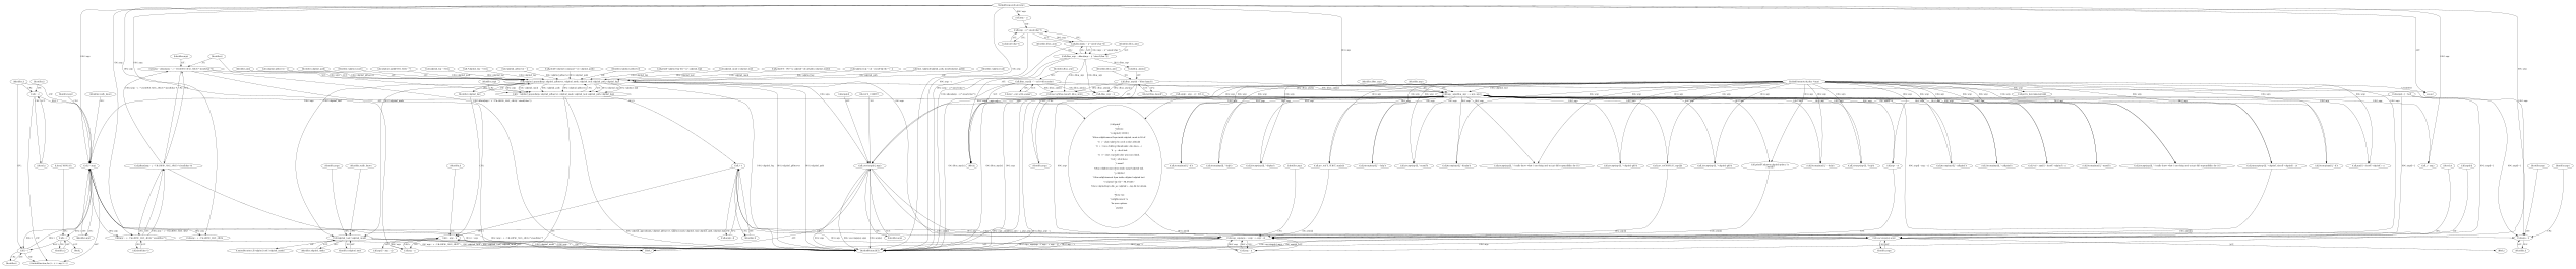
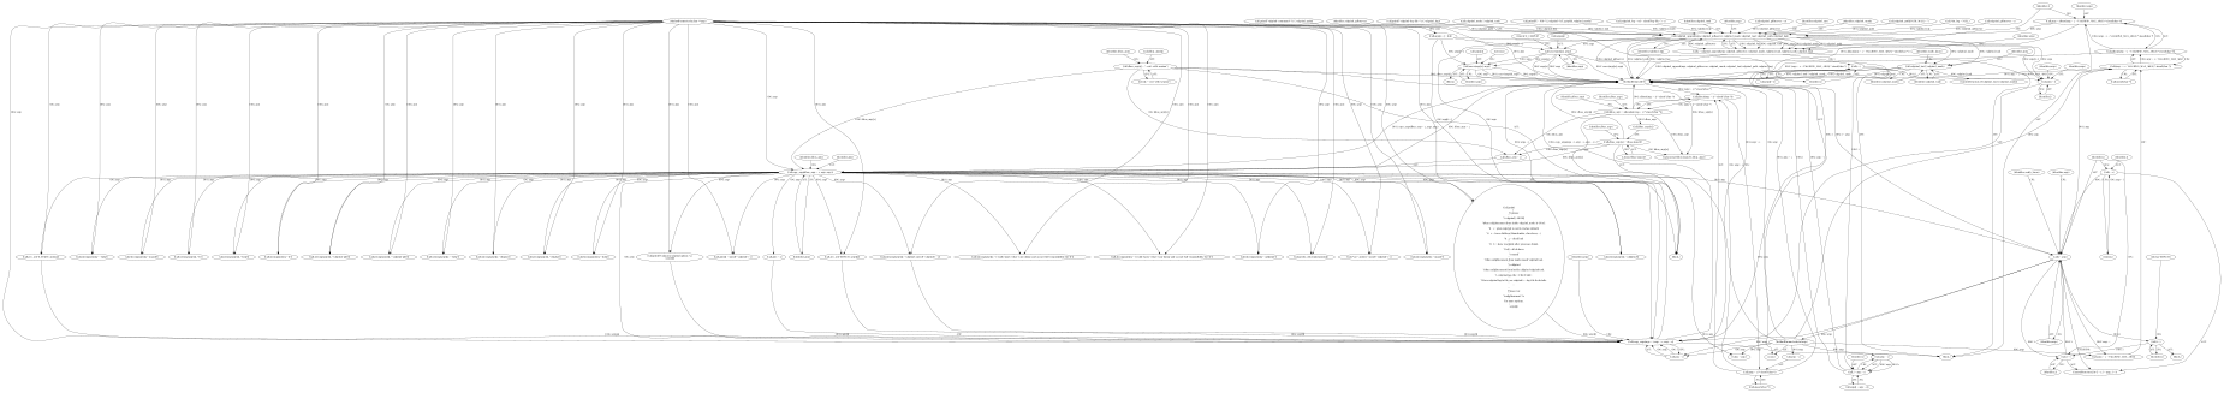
  digraph {
    fontname="Playfair Display"
    node [fontname="Playfair Display"]
    edge [fontname="Playfair Display"]
    n1 [label="(Call,args = alloca((argc + 2 + VALGRIND_MAX_ARGS) * sizeof(char *)))"]
    n2 [label="(Call,alloca((argc + 2 + VALGRIND_MAX_ARGS) * sizeof(char *)))"]
    n3 [label="(Call,valgrind_append(args, valgrind_gdbserver, valgrind_mode, valgrind_tool, valgrind_path, valgrind_log))"]
    n4 [label="(Block,)"]
    n5 [label="(MethodReturn,RET)"]
    n6 [label="(Call,(argc + 2 + VALGRIND_MAX_ARGS) * sizeof(char *))"]
    n7 [label="(Call,copy_args(args + i, argv + 1, argc - 1))"]
    n8 [label="(Call,i = valgrind_append(args, valgrind_gdbserver, valgrind_mode, valgrind_tool, valgrind_path, valgrind_log))"]
    n9 [label="(Call,args + i)"]
    n10 [label="(Call,valgrind_tool || valgrind_mode)"]
    n11 [label="(Call,execv(args[0], args))"]
    n12 [label="(Identifier,valgrind_log)"]
    n13 [label="(Call,sizeof(char *))"]
    n14 [label="(Call,i < argc)"]
    n15 [label="(Call,i++)"]
    n16 [label="(Call,i++)"]
    n17 [label="(Call,argc - 1)"]
    n18 [label="(Identifier,argc)"]
    n19 [label="(Call,argc + 2 + VALGRIND_MAX_ARGS)"]
    n20 [label="(ControlStructure,for (i = 1; i < argc; i++))"]
    n21 [label="(Identifier,i)"]
    n22 [label="(Identifier,i)"]
    n23 [label="(Block,)"]
    n24 [label="(Call,i = 1)"]
    n25 [label="(Literal,1)"]
    n26 [label="(MethodParameterIn,int argc)"]
    n27 [label="(Call,copy_args(dbus_argv + 2, argv, argc))"]
    n28 [label="(Call,argc + 3)"]
    n29 [label="(Call,2 + argc)"]
    n30 [label="(Call,argc - 1)"]
    1000117
    n32 [label="(Call,strcmp(argv[i], \"-callgrind\"))"]
    n33 [label="(Call,!strcmp(argv[i], \"--help\"))"]
    n34 [label="(Call,env_set(\"E_START\", argv[0]))"]
    n35 [label="(Call,strncmp(argv[i], \"-valgrind\", sizeof(\"-valgrind\") - 1))"]
    n36 [label="(Call,strcmp(argv[i], \"-display\"))"]
    n37 [label="(Call,!strcmp(argv[i], \"-i-really-know-what-i-am-doing-and-accept-full-responsibility-for-it\"))"]
    n38 [label="(Call,!strcmp(argv[i], \"-massif\"))"]
    n39 [label="(Call,printf(\"Unknown valgrind option: %s\n\", argv[i]))"]
    n40 [label="(Call,argv + 0)"]
    n41 [label="(Call,!strcmp(argv[i], \"-callgrind\"))"]
    n42 [label="(Call,strcmp(argv[i], \"-help\"))"]
    n43 [label="(Call,!strcmp(argv[i], \"-display\"))"]
    n44 [label="(Call,prefix_determine(argv[0]))"]
    n45 [label="(Call,!strcmp(argv[i], \"-h\"))"]
    n46 [label="(Call,!strcmp(argv[i], \"-valgrind-gdb\"))"]
    n47 [label="(Call,*val = argv[i] + sizeof(\"-valgrind\") - 1)"]
    n48 [label="(Call,strcmp(argv[i], \"--help\"))"]
    n49 [label="(Call,!strcmp(argv[i], \"-help\"))"]
    n50 [label="(Call,argv[i] + sizeof(\"-valgrind\") - 1)"]
    n51 [label="(Call,strcmp(argv[i], \"-i-really-know-what-i-am-doing-and-accept-full-responsibility-for-it\"))"]
    n52 [label="(Call,strcmp(argv[i], \"-h\"))"]
    n53 [label="(Call,env_set(\"DISPLAY\", argv[i]))"]
    n54 [label="(Call,printf\n             (\n               \"Options:\n\"\n               \"\t-valgrind[=MODE]\n\"\n               \"\t\tRun enlightenment from inside valgrind, mode is OR of:\n\"\n               \"\t\t   1 = plain valgrind to catch crashes (default)\n\"\n               \"\t\t   2 = trace children (thumbnailer, efm slaves, ...)\n\"\n               \"\t\t   4 = check leak\n\"\n               \"\t\t   8 = show reachable after processes finish.\n\"\n               \"\t\t all = all of above\n\"\n               \"\t-massif\n\"\n               \"\t\tRun enlightenment from inside massif valgrind tool.\n\"\n               \"\t-callgrind\n\"\n               \"\t\tRun enlightenment from inside callgrind valgrind tool.\n\"\n               \"\t-valgrind-log-file=<FILENAME>\n\"\n               \"\t\tSave valgrind log to file, see valgrind's --log-file for details.\n\"\n               \"\n\"\n               \"Please run:\n\"\n               \"\tenlightenment %s\n\"\n               \"for more options.\n\",\n               argv[i]))"]
    n55 [label="(Block,)"]
    n56 [label="(Call,strcmp(argv[i], \"-valgrind-gdb\"))"]
    n57 [label="(Call,strcmp(argv[i], \"-massif\"))"]
    n58 [label="(Identifier,argc)"]
    n59 [label="(Call,(argc + 3) * sizeof (char *))"]
    n60 [label="(Call,alloca((argc + 3) * sizeof (char *)))"]
    n61 [label="(Call,sizeof (char *))"]
    n62 [label="(Call,i + argc - 1)"]
    n63 [label="(Call,dbus_argv[1] = \"--exit-with-session\")"]
    n64 [label="(Call,dbus_argv + 2)"]
    n65 [label="(Call,execvp(\"dbus-launch\", dbus_argv))"]
    n66 [label="(Literal,\"--exit-with-session\")"]
    n67 [label="(Call,dbus_argv[0] = \"dbus-launch\")"]
    n68 [label="(Literal,\"dbus-launch\")"]
-   n69 [label="(Call,dbus_argv = alloca((argc + 3) * sizeof (char *)))"]
+   n69 [label="(Call,dbus_argv = alloca((strcmp + 3) * sizeof (char *)))"]
    n70 [label="(Call,dbus_argv[0])"]
    n71 [label="(MethodParameterIn,char **argv)"]
    n72 [label="(Call,i++)"]
    n73 [label="(Identifier,i)"]
    n74 [label="(Identifier,valgrind_tool)"]
    n75 [label="(ControlStructure,if (valgrind_tool || valgrind_mode))"]
    n76 [label="(Identifier,valgrind_mode)"]
    n77 [label="(Call,execv(args[0], args))"]
    n78 [label="(Identifier,args)"]
    n79 [label="(Call,args[i++])"]
    n80 [label="(Identifier,i)"]
    n81 [label="(Call,args[i + argc - 1])"]
    n82 [label="(Identifier,args)"]
    n83 [label="(Block,)"]
    n84 [label="(Identifier,really_know)"]
    n85 [label="(Call,valgrind_gdbserver = 0)"]
    n86 [label="(Identifier,args)"]
-   n87 [label="(Identifier,valgrind_path)"]
+   n87 [label="(Identifier,valgrind_env)"]
    n88 [label="(Identifier,really_know)"]
    n89 [label="(Literal,\"E_CSERVE\")"]
    n90 [label="(Identifier,i)"]
    n91 [label="(Identifier,valgrind_mode)"]
    n92 [label="(Call,valgrind_path[PATH_MAX] = \"\")"]
    n93 [label="(Identifier,i)"]
    n94 [label="(Identifier,dbus_argv)"]
    n95 [label="(Identifier,dbus_argv)"]
    n96 [label="(Identifier,dbus_argv)"]
    n97 [label="(Identifier,argv)"]
-   n98 [label="(Call,valgrind_log = NULL)"]
-   n99 [label="(Call,*valgrind_log = NULL)"]
+   n99 [label="(Call,*int_log = NULL)"]
    n100 [label="(Identifier,args)"]
    n101 [label="(Call,args[0])"]
    n102 [label="(Call,valgrind_gdbserver = 1)"]
    n103 [label="(Identifier,i)"]
    n104 [label="(Call,printf(\" valgrind-command='%s'\", valgrind_path))"]
    n105 [label="(Identifier,args)"]
    n106 [label="(Identifier,args)"]
    n107 [label="(Identifier,argv)"]
    n108 [label="(Identifier,valgrind_gdbserver)"]
    n109 [label="(Call,printf(\" valgrind-log-file='%s'\", valgrind_log))"]
    n110 [label="(Identifier,argv)"]
    n111 [label="(Literal,\"DISPLAY\")"]
+   n112 [label="(Call,dbus_argv[1])"]
    n113 [label="(Call,valgrind_mode || valgrind_tool)"]
    n114 [label="(Literal,0)"]
    n115 [label="(Call,printf(\"E - PID=%i, valgrind=%d\", getpid(), valgrind_mode))"]
    n116 [label="(Call,valgrind_log = val + sizeof(\"log-file=\") - 1)"]
-   n117 [label="(Call,args[i + argc - 1] = NULL)"]
    n118 [label="(Identifier,dbus_argv)"]
-   n119 [label="(Call,find_valgrind(valgrind_path, sizeof(valgrind_path)))"]
    n120 [label="(Identifier,valgrind_tool)"]
    n121 [label="(Identifier,dbus_argv)"]
    n122 [label="(Call,args[0])"]
    n123 [label="(Identifier,args)"]
    n124 [label="(Call,args[i++] = buf)"]
    n125 [label="(Identifier,args)"]
    n126 [label="(Identifier,i)"]
    n1 -> n2 [label="CFG: "]
    n1 -> n3 [label="DDG: args"]
    n1 -> n4 [label="AST: "]
    n1 -> n5 [label="DDG: alloca((argc + 2 + VALGRIND_MAX_ARGS) * sizeof(char *))"]
    n2 -> n1 [label="AST: "]
    n2 -> n1 [label="DDG: (argc + 2 + VALGRIND_MAX_ARGS) * sizeof(char *)"]
    n2 -> n5 [label="DDG: (argc + 2 + VALGRIND_MAX_ARGS) * sizeof(char *)"]
    n2 -> n6 [label="CFG: "]
    n3 -> n5 [label="DDG: valgrind_log"]
    n3 -> n5 [label="DDG: valgrind_gdbserver"]
    n3 -> n5 [label="DDG: valgrind_path"]
    n3 -> n7 [label="DDG: args"]
    n3 -> n8 [label="AST: "]
    n3 -> n8 [label="DDG: valgrind_log"]
    n3 -> n8 [label="DDG: valgrind_tool"]
    n3 -> n8 [label="DDG: args"]
    n3 -> n8 [label="DDG: valgrind_mode"]
    n3 -> n8 [label="DDG: valgrind_path"]
    n3 -> n8 [label="DDG: valgrind_gdbserver"]
    n3 -> n9 [label="DDG: args"]
    n3 -> n10 [label="DDG: valgrind_tool"]
    n3 -> n10 [label="DDG: valgrind_mode"]
    n3 -> n11 [label="DDG: args"]
    n3 -> n12 [label="CFG: "]
    n6 -> n2 [label="AST: "]
    n6 -> n2 [label="DDG: argc + 2 + VALGRIND_MAX_ARGS"]
    n6 -> n5 [label="DDG: argc + 2 + VALGRIND_MAX_ARGS"]
    n6 -> n13 [label="CFG: "]
    n7 -> n4 [label="AST: "]
    n7 -> n5 [label="DDG: argv + 1"]
    n7 -> n5 [label="DDG: args + i"]
    n7 -> n5 [label="DDG: copy_args(args + i, argv + 1, argc - 1)"]
    n7 -> n17 [label="CFG: "]
    n8 -> n3 [label="CFG: "]
    n8 -> n4 [label="AST: "]
    n8 -> n5 [label="DDG: valgrind_append(args, valgrind_gdbserver, valgrind_mode, valgrind_tool, valgrind_path, valgrind_log)"]
    n8 -> n72 [label="DDG: i"]
+   n9 -> n7 [label="AST: "]
    n9 -> n73 [label="CFG: "]
    n10 -> n5 [label="DDG: valgrind_tool"]
    n10 -> n5 [label="DDG: valgrind_tool || valgrind_mode"]
    n10 -> n5 [label="DDG: valgrind_mode"]
    n10 -> n74 [label="CFG: "]
-   n10 -> n75 [label="AST: "]
+   n10 -> n75 [label="DDG: valgrind_tool"]
    n10 -> n76 [label="CFG: "]
    n11 -> n4 [label="AST: "]
    n11 -> n5 [label="DDG: args"]
    n11 -> n5 [label="DDG: execv(args[0], args)"]
    n11 -> n5 [label="DDG: args[0]"]
    n11 -> n77 [label="DDG: args"]
    n11 -> n77 [label="DDG: args[0]"]
    n11 -> n78 [label="CFG: "]
    n12 -> n3 [label="AST: "]
    n13 -> n6 [label="AST: "]
    n14 -> n5 [label="DDG: i < argc"]
    n14 -> n6 [label="DDG: argc"]
    n14 -> n15 [label="DDG: i"]
    n14 -> n16 [label="DDG: i"]
    n14 -> n17 [label="DDG: argc"]
    n14 -> n18 [label="CFG: "]
-   n14 -> n19 [label="DDG: argc"]
-   n14 -> n20 [label="AST: "]
+   n14 -> n19 [label="DDG: argc + 3"]
+   n14 -> n20 [label="VALGRIND: "]
    n15 -> n14 [label="DDG: i"]
    n15 -> n20 [label="AST: "]
    n15 -> n21 [label="CFG: "]
    n16 -> n15 [label="DDG: i"]
    n16 -> n22 [label="CFG: "]
    n16 -> n23 [label="AST: "]
    n17 -> n7 [label="AST: "]
    n17 -> n7 [label="DDG: argc"]
    n17 -> n7 [label="DDG: 1"]
    n18 -> n14 [label="AST: "]
+   n19 -> n6 [label="AST: "]
    n21 -> n15 [label="AST: "]
    n22 -> n16 [label="AST: "]
    n24 -> n14 [label="DDG: i"]
    n24 -> n20 [label="AST: "]
    n24 -> n25 [label="CFG: "]
-   n25 -> n24 [label="AST: "]
+   n25 -> n24 [label="DDG: args + i"]
    n26 -> n5 [label="DDG: argc"]
    n26 -> n6 [label="DDG: argc"]
-   n26 -> n14 [label="DDG: argc"]
+   n14 -> n26 [label="DDG: argc"]
    n26 -> n17 [label="DDG: argc"]
    n26 -> n19 [label="DDG: argc"]
    n26 -> n27 [label="DDG: argc"]
    n26 -> n28 [label="DDG: argc"]
    n26 -> n29 [label="DDG: argc"]
    n26 -> n30 [label="DDG: argc"]
    n26 -> 1000117 [label="AST: "]
    n27 -> n5 [label="DDG: dbus_argv + 2"]
    n27 -> n5 [label="DDG: copy_args(dbus_argv + 2, argv, argc)"]
    n27 -> n7 [label="DDG: argv"]
    n27 -> n14 [label="DDG: argc"]
    n27 -> n29 [label="DDG: argc"]
    n27 -> n32 [label="DDG: argv"]
    n27 -> n33 [label="DDG: argv"]
    n27 -> n34 [label="DDG: argv"]
    n27 -> n35 [label="DDG: argv"]
    n27 -> n36 [label="DDG: argv"]
    n27 -> n37 [label="DDG: argv"]
    n27 -> n38 [label="DDG: argv"]
    n27 -> n39 [label="DDG: argv"]
    n27 -> n40 [label="DDG: argv"]
    n27 -> n41 [label="DDG: argv"]
    n27 -> n42 [label="DDG: argv"]
    n27 -> n43 [label="DDG: argv"]
+   n27 -> n44 [label="DDG: argv"]
    n27 -> n45 [label="DDG: argv"]
    n27 -> n46 [label="DDG: argv"]
    n27 -> n47 [label="DDG: argv"]
    n27 -> n48 [label="DDG: argv"]
    n27 -> n49 [label="DDG: argv"]
    n27 -> n50 [label="DDG: argv"]
    n27 -> n51 [label="DDG: argv"]
    n27 -> n52 [label="DDG: argv"]
    n27 -> n53 [label="DDG: argv"]
    n27 -> n54 [label="DDG: argv"]
    n27 -> n55 [label="AST: "]
    n27 -> n56 [label="DDG: argv"]
    n27 -> n57 [label="DDG: argv"]
    n27 -> n58 [label="CFG: "]
    n28 -> n59 [label="AST: "]
    n30 -> n62 [label="AST: "]
    n30 -> n62 [label="DDG: argc"]
    n30 -> n62 [label="DDG: 1"]
    n34 -> n7 [label="DDG: argv[0]"]
    n35 -> n7 [label="DDG: argv[i]"]
    n39 -> n7 [label="DDG: argv[i]"]
    n40 -> n7 [label="AST: "]
    n53 -> n7 [label="DDG: argv[i]"]
    n54 -> n7 [label="DDG: argv[i]"]
    n58 -> n27 [label="AST: "]
    n59 -> n5 [label="DDG: argc + 3"]
    n59 -> n60 [label="AST: "]
    n59 -> n60 [label="DDG: argc + 3"]
    n59 -> n61 [label="CFG: "]
-   n60 -> n5 [label="DDG: (argc + 3) * sizeof (char *)"]
+   n5 -> n60 [label="DDG: (argc + 3) * sizeof (char *)"]
    n60 -> n59 [label="CFG: "]
    n60 -> n69 [label="AST: "]
    n60 -> n69 [label="DDG: (argc + 3) * sizeof (char *)"]
    n61 -> n59 [label="AST: "]
    n62 -> n5 [label="DDG: i"]
    n62 -> n5 [label="DDG: argc - 1"]
    n62 -> n30 [label="CFG: "]
    n62 -> n81 [label="AST: "]
    n63 -> n5 [label="DDG: dbus_argv[1]"]
    n63 -> n27 [label="DDG: dbus_argv[1]"]
    n63 -> n55 [label="AST: "]
    n63 -> n64 [label="DDG: dbus_argv[1]"]
    n63 -> n65 [label="DDG: dbus_argv[1]"]
    n63 -> n66 [label="CFG: "]
+   n64 -> n27 [label="AST: "]
    n66 -> n63 [label="AST: "]
    n67 -> n5 [label="DDG: dbus_argv[0]"]
    n67 -> n27 [label="DDG: dbus_argv[0]"]
    n67 -> n55 [label="AST: "]
    n67 -> n64 [label="DDG: dbus_argv[0]"]
    n67 -> n65 [label="DDG: dbus_argv[0]"]
    n67 -> n68 [label="CFG: "]
    n68 -> n67 [label="AST: "]
    n69 -> n5 [label="DDG: alloca((argc + 3) * sizeof (char *))"]
    n69 -> n55 [label="AST: "]
    n69 -> n60 [label="CFG: "]
    n69 -> n64 [label="DDG: dbus_argv"]
    n69 -> n65 [label="DDG: dbus_argv"]
    n69 -> n70 [label="DDG: dbus_argv"]
    n70 -> n67 [label="AST: "]
    n71 -> n5 [label="DDG: argv"]
    n71 -> n7 [label="DDG: argv"]
-   n71 -> n27 [label="DDG: valgrind_tool"]
-   n71 -> 1000117 [label="VALGRIND: "]
+   n71 -> n27 [label="DDG: argv"]
+   n71 -> 1000117 [label="AST: "]
    n71 -> n32 [label="DDG: argv"]
    n71 -> n33 [label="DDG: argv"]
    n71 -> n34 [label="DDG: argv"]
    n71 -> n35 [label="DDG: argv"]
    n71 -> n36 [label="DDG: argv"]
    n71 -> n37 [label="DDG: argv"]
    n71 -> n38 [label="DDG: argv"]
    n71 -> n39 [label="DDG: argv"]
-   n71 -> n40 [label="DDG: argv"]
+   n71 -> n124 [label="DDG: argv"]
    n71 -> n41 [label="DDG: argv"]
    n71 -> n42 [label="DDG: argv"]
    n71 -> n43 [label="DDG: argv"]
    n71 -> n44 [label="DDG: argv"]
    n71 -> n45 [label="DDG: argv"]
    n71 -> n46 [label="DDG: argv"]
    n71 -> n47 [label="DDG: argv"]
    n71 -> n48 [label="DDG: argv"]
    n71 -> n49 [label="DDG: argv"]
    n71 -> n50 [label="DDG: argv"]
    n71 -> n51 [label="DDG: argv"]
    n71 -> n52 [label="DDG: argv"]
    n71 -> n53 [label="DDG: argv"]
    n71 -> n54 [label="DDG: argv"]
    n71 -> n56 [label="DDG: argv"]
    n71 -> n57 [label="DDG: argv"]
    n72 -> n7 [label="DDG: i"]
    n72 -> n9 [label="DDG: i"]
    n72 -> n62 [label="DDG: i"]
    n72 -> n79 [label="AST: "]
    n72 -> n80 [label="CFG: "]
    n73 -> n9 [label="AST: "]
    n74 -> n10 [label="AST: "]
    n76 -> n10 [label="AST: "]
    n77 -> n5 [label="DDG: args"]
    n77 -> n5 [label="DDG: execv(args[0], args)"]
    n77 -> n5 [label="DDG: args[0]"]
    n77 -> n82 [label="CFG: "]
    n77 -> n83 [label="AST: "]
    n78 -> n11 [label="AST: "]
    n79 -> n72 [label="CFG: "]
    n80 -> n72 [label="AST: "]
-   n12 -> n62 [label="CFG: "]
+   n81 -> n62 [label="CFG: "]
    n82 -> n77 [label="AST: "]
    n84 -> n14 [label="CFG: "]
    n85 -> n3 [label="DDG: valgrind_gdbserver"]
    n86 -> n9 [label="AST: "]
    n87 -> n3 [label="AST: "]
    n88 -> n10 [label="CFG: "]
    n89 -> n11 [label="CFG: "]
    n90 -> n24 [label="AST: "]
    n91 -> n3 [label="AST: "]
    n92 -> n3 [label="DDG: valgrind_path"]
    n93 -> n14 [label="AST: "]
    n93 -> n15 [label="CFG: "]
    n93 -> n24 [label="CFG: "]
    n94 -> n27 [label="CFG: "]
    n95 -> n63 [label="CFG: "]
    n96 -> n67 [label="CFG: "]
    n97 -> n9 [label="CFG: "]
-   n98 -> n3 [label="DDG: valgrind_log"]
    n99 -> n3 [label="DDG: valgrind_log"]
    n100 -> n1 [label="AST: "]
    n101 -> n11 [label="AST: "]
    n102 -> n3 [label="DDG: valgrind_gdbserver"]
    n103 -> n62 [label="AST: "]
    n104 -> n3 [label="DDG: valgrind_path"]
    n105 -> n8 [label="CFG: "]
    n106 -> n7 [label="CFG: "]
    n107 -> n14 [label="CFG: "]
    n108 -> n3 [label="AST: "]
    n109 -> n3 [label="DDG: valgrind_log"]
    n110 -> n27 [label="AST: "]
    n111 -> n16 [label="CFG: "]
+   n112 -> n63 [label="AST: "]
    n113 -> n3 [label="DDG: valgrind_tool"]
    n114 -> n77 [label="CFG: "]
    n115 -> n3 [label="DDG: valgrind_mode"]
    n116 -> n3 [label="DDG: valgrind_log"]
-   n117 -> n11 [label="DDG: args[i + argc - 1]"]
-   n117 -> n77 [label="DDG: args[i + argc - 1]"]
    n118 -> n69 [label="AST: "]
-   n119 -> n3 [label="DDG: valgrind_path"]
    n120 -> n3 [label="AST: "]
    n121 -> n69 [label="CFG: "]
    n122 -> n77 [label="AST: "]
    n123 -> n3 [label="AST: "]
    n124 -> n7 [label="DDG: args[i++]"]
    n124 -> n9 [label="DDG: args[i++]"]
    n124 -> n11 [label="DDG: args[i++]"]
    n124 -> n77 [label="DDG: args[i++]"]
    n125 -> n10 [label="CFG: "]
    n126 -> n1 [label="CFG: "]
    n126 -> n8 [label="AST: "]
  }
